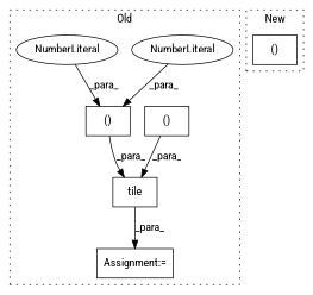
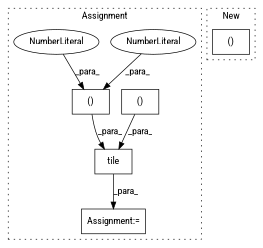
  digraph {
    fontname="Roboto Condensed"
    node [a=106 l=1 s=11136 shape=box fontname="Roboto Condensed"]
    edge [fontname="Roboto Condensed"]
    n1 [a=32 l="5,2" label=tile s="11091,11178"]
    n2 [l=15 label="()"]
    n3 [a=34 label=NumberLiteral s=11150 shape=ellipse]
    n4 [a=7 label="Assignment:=" s=11079]
    n5 [l=15 label="()" s=11163]
    n6 [a=34 label=NumberLiteral shape=ellipse]
    n7 [l=50 label="()" s=11405]
    subgraph cluster_1 {
-     label=Old
+     label=Assignment
      style=dotted
      n1
      n2
      n3
      n4
      n5
      n6
    }
    subgraph cluster_2 {
      label=New
      style=dotted
      n7
    }
    n1 -> n4 [label=_para_]
    n2 -> n1 [label=_para_]
    n3 -> n2 [label=_para_]
    n5 -> n1 [label=_para_]
    n6 -> n2 [label=_para_]
  }
